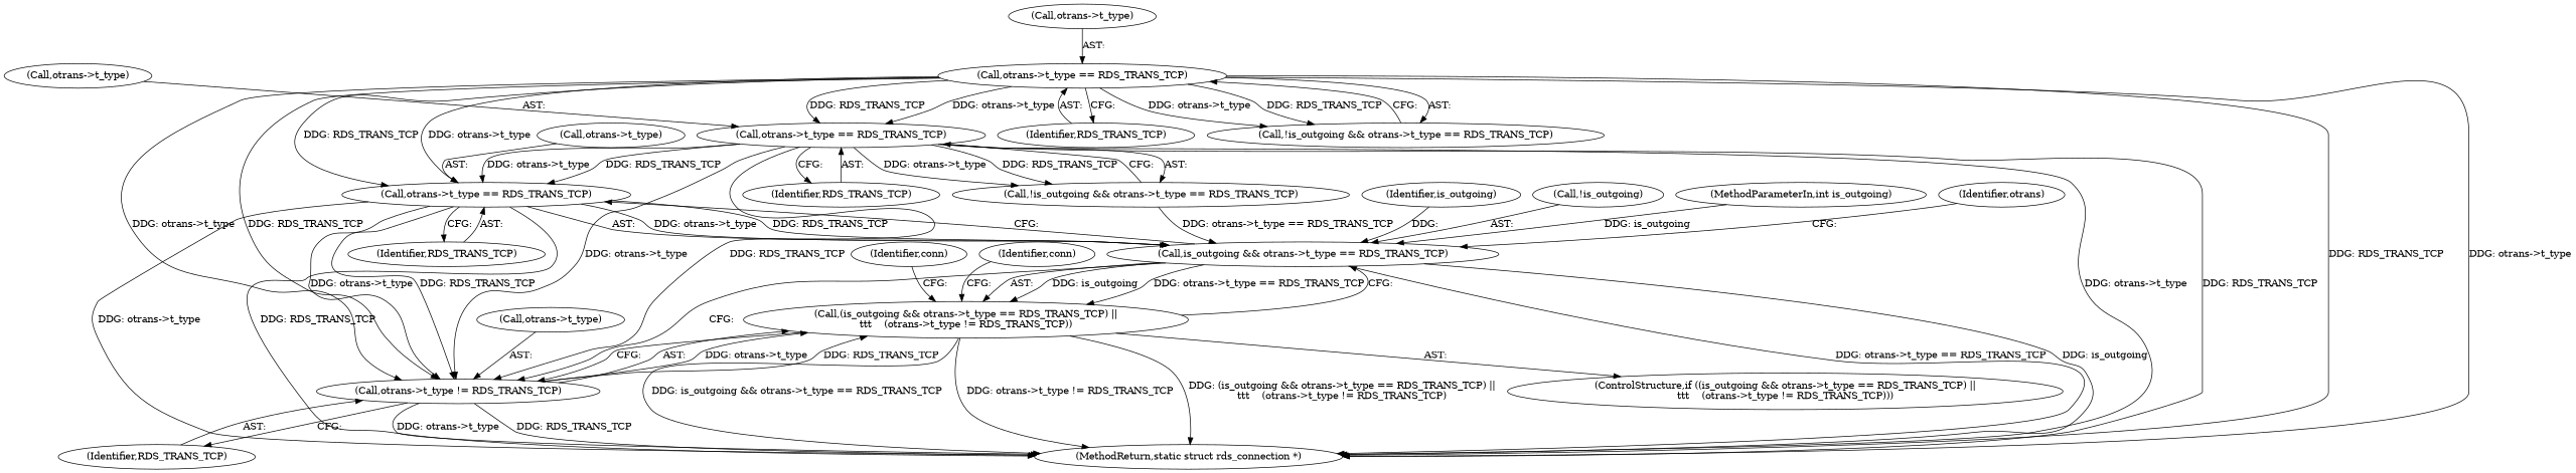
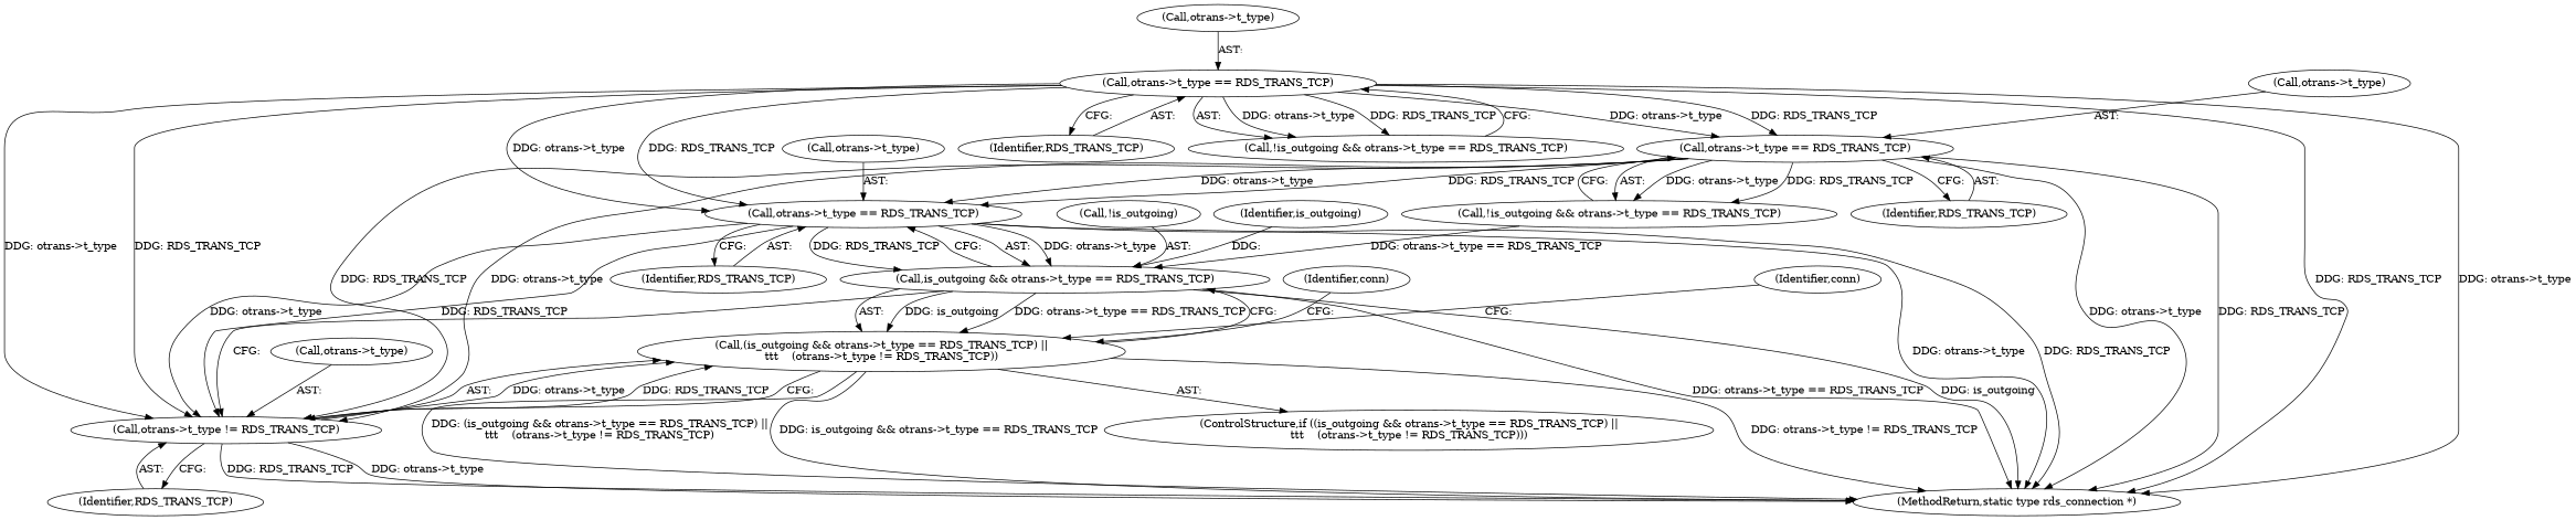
  digraph {
    n1 [label="(Call,otrans->t_type == RDS_TRANS_TCP)"]
    n2 [label="(Call,is_outgoing && otrans->t_type == RDS_TRANS_TCP)"]
    n3 [label="(Call,otrans->t_type != RDS_TRANS_TCP)"]
    n4 [label="(Identifier,RDS_TRANS_TCP)"]
-   n5 [label="(MethodReturn,static struct rds_connection *)"]
+   n5 [label="(MethodReturn,static type rds_connection *)"]
    n6 [label="(Call,(is_outgoing && otrans->t_type == RDS_TRANS_TCP) ||\n\t\t\t    (otrans->t_type != RDS_TRANS_TCP))"]
    n7 [label="(Identifier,RDS_TRANS_TCP)"]
    n8 [label="(Call,otrans->t_type == RDS_TRANS_TCP)"]
    n9 [label="(Identifier,RDS_TRANS_TCP)"]
    n10 [label="(Call,!is_outgoing && otrans->t_type == RDS_TRANS_TCP)"]
    n11 [label="(Call,otrans->t_type == RDS_TRANS_TCP)"]
    n12 [label="(Identifier,RDS_TRANS_TCP)"]
    n13 [label="(Call,!is_outgoing && otrans->t_type == RDS_TRANS_TCP)"]
    n14 [label="(ControlStructure,if ((is_outgoing && otrans->t_type == RDS_TRANS_TCP) ||\n\t\t\t    (otrans->t_type != RDS_TRANS_TCP)))"]
    n15 [label="(Identifier,is_outgoing)"]
    n16 [label="(Call,otrans->t_type)"]
    n17 [label="(Call,!is_outgoing)"]
    n18 [label="(Identifier,conn)"]
    n19 [label="(Call,otrans->t_type)"]
-   n20 [label="(MethodParameterIn,int is_outgoing)"]
    n21 [label="(Call,otrans->t_type)"]
-   n22 [label="(Identifier,otrans)"]
    n23 [label="(Identifier,conn)"]
    n24 [label="(Call,otrans->t_type)"]
    n1 -> n2 [label="AST: "]
    n1 -> n2 [label="DDG: otrans->t_type"]
    n1 -> n2 [label="DDG: RDS_TRANS_TCP"]
    n1 -> n3 [label="DDG: otrans->t_type"]
    n1 -> n3 [label="DDG: RDS_TRANS_TCP"]
    n1 -> n4 [label="CFG: "]
    n1 -> n5 [label="DDG: otrans->t_type"]
    n1 -> n5 [label="DDG: RDS_TRANS_TCP"]
    n2 -> n1 [label="CFG: "]
    n2 -> n3 [label="CFG: "]
    n2 -> n5 [label="DDG: otrans->t_type == RDS_TRANS_TCP"]
    n2 -> n5 [label="DDG: is_outgoing"]
    n2 -> n6 [label="AST: "]
    n2 -> n6 [label="DDG: is_outgoing"]
    n2 -> n6 [label="DDG: otrans->t_type == RDS_TRANS_TCP"]
    n3 -> n5 [label="DDG: RDS_TRANS_TCP"]
    n3 -> n5 [label="DDG: otrans->t_type"]
    n3 -> n6 [label="AST: "]
    n3 -> n6 [label="DDG: otrans->t_type"]
    n3 -> n6 [label="DDG: RDS_TRANS_TCP"]
    n3 -> n7 [label="CFG: "]
    n4 -> n1 [label="AST: "]
    n6 -> n2 [label="CFG: "]
    n6 -> n3 [label="CFG: "]
    n6 -> n5 [label="DDG: is_outgoing && otrans->t_type == RDS_TRANS_TCP"]
    n6 -> n5 [label="DDG: otrans->t_type != RDS_TRANS_TCP"]
    n6 -> n5 [label="DDG: (is_outgoing && otrans->t_type == RDS_TRANS_TCP) ||\n\t\t\t    (otrans->t_type != RDS_TRANS_TCP)"]
    n6 -> n14 [label="AST: "]
    n7 -> n3 [label="AST: "]
    n8 -> n1 [label="DDG: otrans->t_type"]
    n8 -> n1 [label="DDG: RDS_TRANS_TCP"]
    n8 -> n3 [label="DDG: otrans->t_type"]
    n8 -> n3 [label="DDG: RDS_TRANS_TCP"]
    n8 -> n5 [label="DDG: otrans->t_type"]
    n8 -> n5 [label="DDG: RDS_TRANS_TCP"]
    n8 -> n9 [label="CFG: "]
    n8 -> n10 [label="AST: "]
    n8 -> n10 [label="DDG: otrans->t_type"]
    n8 -> n10 [label="DDG: RDS_TRANS_TCP"]
    n9 -> n8 [label="AST: "]
    n10 -> n2 [label="DDG: otrans->t_type == RDS_TRANS_TCP"]
    n10 -> n8 [label="CFG: "]
    n11 -> n1 [label="DDG: otrans->t_type"]
    n11 -> n1 [label="DDG: RDS_TRANS_TCP"]
    n11 -> n3 [label="DDG: otrans->t_type"]
    n11 -> n3 [label="DDG: RDS_TRANS_TCP"]
    n11 -> n5 [label="DDG: RDS_TRANS_TCP"]
    n11 -> n5 [label="DDG: otrans->t_type"]
    n11 -> n8 [label="DDG: otrans->t_type"]
    n11 -> n8 [label="DDG: RDS_TRANS_TCP"]
    n11 -> n12 [label="CFG: "]
    n11 -> n13 [label="AST: "]
    n11 -> n13 [label="DDG: otrans->t_type"]
    n11 -> n13 [label="DDG: RDS_TRANS_TCP"]
    n12 -> n11 [label="AST: "]
    n13 -> n11 [label="CFG: "]
    n15 -> n2 [label="DDG: "]
    n16 -> n11 [label="AST: "]
    n17 -> n2 [label="AST: "]
    n18 -> n6 [label="CFG: "]
    n19 -> n8 [label="AST: "]
-   n20 -> n2 [label="DDG: is_outgoing"]
    n21 -> n3 [label="AST: "]
-   n22 -> n2 [label="CFG: "]
    n23 -> n6 [label="CFG: "]
    n24 -> n1 [label="AST: "]
  }
